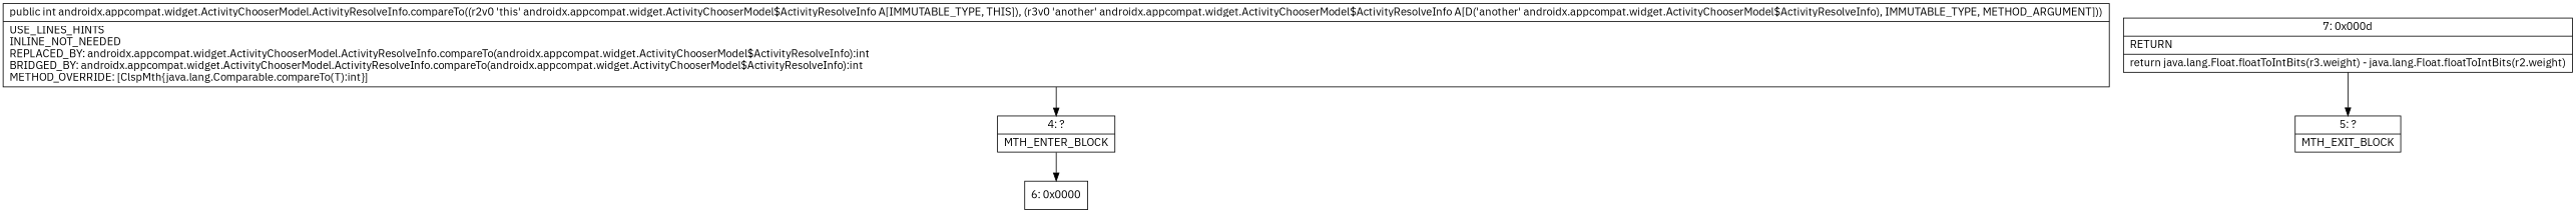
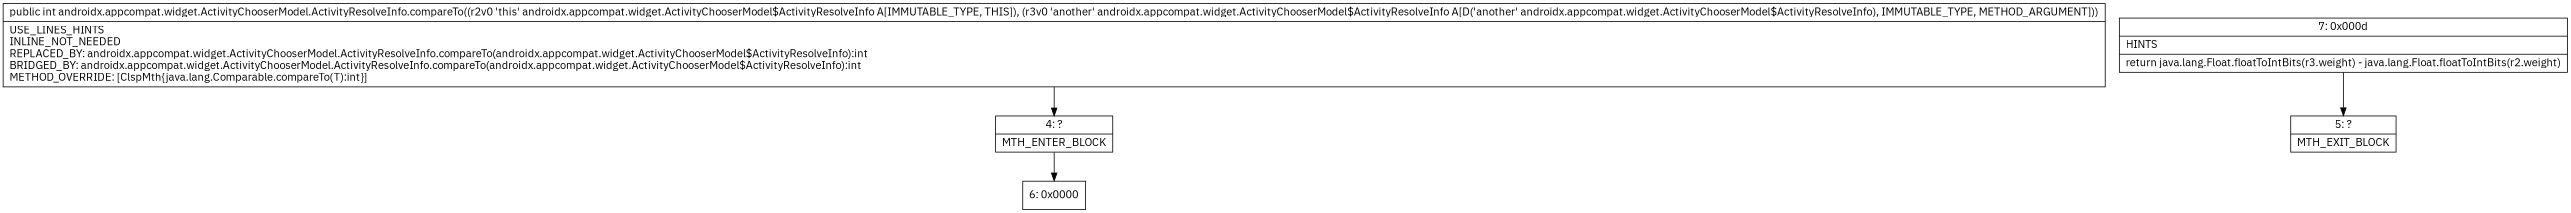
  digraph {
    fontname="IBM Plex Sans"
    node [fontname="IBM Plex Sans" shape=record]
    edge [fontname="IBM Plex Sans"]
    n1 [label="{4\:\ ?|MTH_ENTER_BLOCK\l}"]
    n2 [label="{6\:\ 0x0000}"]
-   n3 [label="{7\:\ 0x000d|RETURN\l|return java.lang.Float.floatToIntBits(r3.weight) \- java.lang.Float.floatToIntBits(r2.weight)\l}"]
+   n3 [label="{7\:\ 0x000d|HINTS\l|return java.lang.Float.floatToIntBits(r3.weight) \- java.lang.Float.floatToIntBits(r2.weight)\l}"]
    n4 [label="{5\:\ ?|MTH_EXIT_BLOCK\l}"]
    n5 [label="{public int androidx.appcompat.widget.ActivityChooserModel.ActivityResolveInfo.compareTo((r2v0 'this' androidx.appcompat.widget.ActivityChooserModel$ActivityResolveInfo A[IMMUTABLE_TYPE, THIS]), (r3v0 'another' androidx.appcompat.widget.ActivityChooserModel$ActivityResolveInfo A[D('another' androidx.appcompat.widget.ActivityChooserModel$ActivityResolveInfo), IMMUTABLE_TYPE, METHOD_ARGUMENT]))  | USE_LINES_HINTS\lINLINE_NOT_NEEDED\lREPLACED_BY: androidx.appcompat.widget.ActivityChooserModel.ActivityResolveInfo.compareTo(androidx.appcompat.widget.ActivityChooserModel$ActivityResolveInfo):int\lBRIDGED_BY: androidx.appcompat.widget.ActivityChooserModel.ActivityResolveInfo.compareTo(androidx.appcompat.widget.ActivityChooserModel$ActivityResolveInfo):int\lMETHOD_OVERRIDE: [ClspMth\{java.lang.Comparable.compareTo(T):int\}]\l}"]
    n1 -> n2
    n3 -> n4
    n5 -> n1
  }
